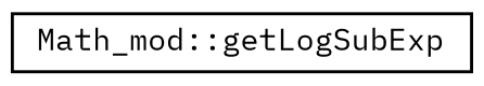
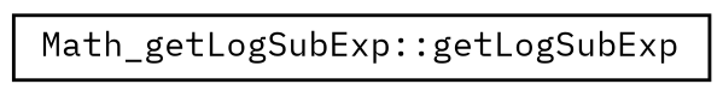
  digraph {
    rankdir=LR
    fontname="IBM Plex Mono"
-   n1 [color=black fillcolor=white fontname="IBM Plex Mono" fontsize=10 height=0.2 label="Math_mod::getLogSubExp" shape=record style=filled width=0.4]
+   n1 [color=black fillcolor=white fontname="IBM Plex Mono" fontsize=10 height=0.2 label="Math_getLogSubExp::getLogSubExp" shape=record style=filled width=0.4]
  }
